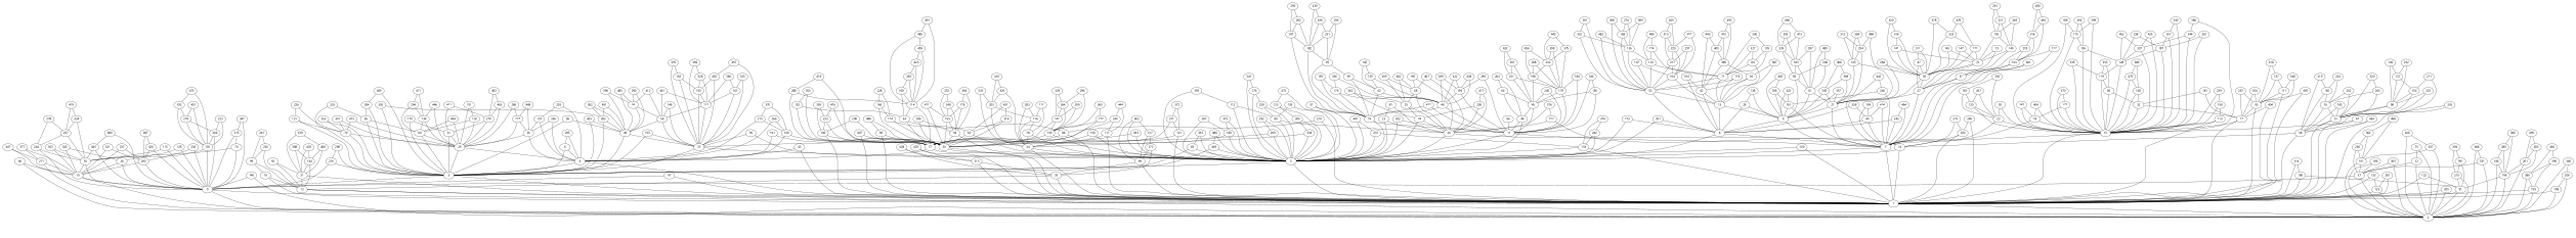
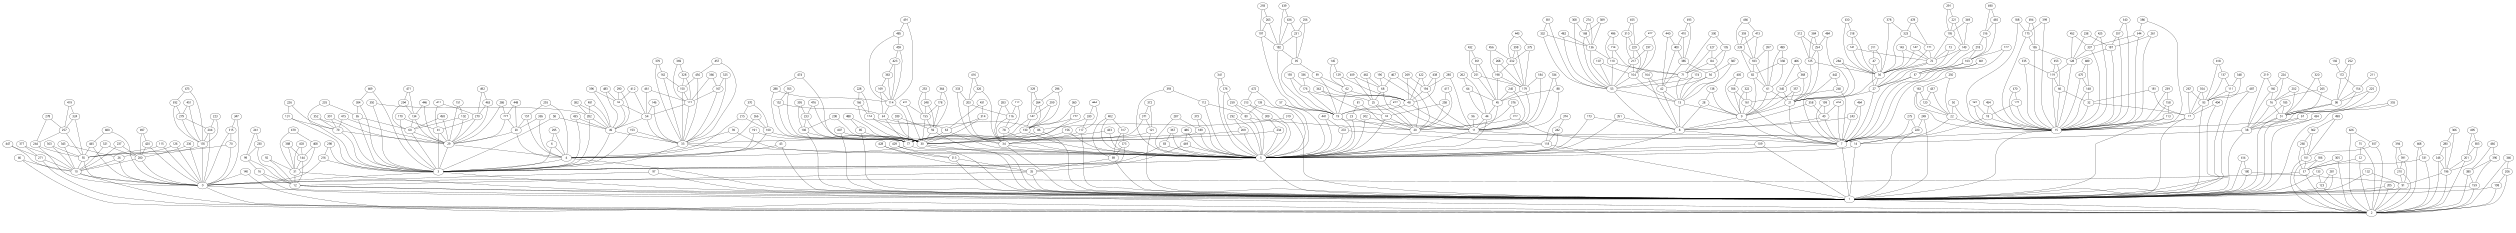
  graph {
    fontname="Open Sans"
    node [fontname="Open Sans"]
    edge [fontname="Open Sans"]
    0
    1
    2
    3
    4
    5
    6
    7
    8
    9
    10
    11
    12
    13
    14
    15
    16
    17
    18
    19
    20
    21
    22
    23
    24
    25
    26
    27
    28
    29
    30
    31
    32
    33
    34
    35
    36
    37
    38
    39
    40
    41
    42
    43
    44
    45
    46
    47
    48
    49
    50
    51
    52
    53
    54
    55
    56
    57
    58
    59
    60
    61
    62
    63
    64
    65
    66
    67
    68
    69
    70
    71
    72
    73
    74
    75
    76
    77
    78
    79
    80
    81
    82
    83
    84
    85
    86
    87
    88
    89
    90
    91
    92
    93
    94
    95
    96
    97
    98
    99
    100
    101
    102
    103
    104
    105
    106
    107
    108
    109
    110
    111
    112
    113
    114
    115
    116
    117
    118
    119
    120
    121
    122
    123
    124
    125
    126
    127
    128
    129
    130
    131
    132
    133
    134
    135
    136
    137
    138
    139
    140
    141
    142
    143
    144
    145
    146
    147
    148
    149
    150
    151
    152
    153
    154
    155
    156
    157
    158
    159
    160
    161
    162
    163
    164
    165
    166
    167
    168
    169
    170
    171
    172
    173
    174
    175
    176
    177
    178
    179
    180
    181
    182
    183
    184
    185
    186
    187
    188
    189
    190
    191
    192
    193
    194
    195
    196
    197
    198
    199
    200
    201
    202
    203
    204
    205
    206
    207
    208
    209
    210
    211
    212
    213
    214
    215
    216
    217
    218
    219
    220
    221
    222
    223
    224
    225
    226
    227
    228
    229
    230
    231
    232
    233
    234
    235
    236
    237
    238
    239
    240
    241
    242
    243
    244
    245
    246
    247
    248
    249
    250
    251
    252
    253
    254
    255
    256
    257
    258
    259
    260
    261
    262
    263
    264
    265
    266
    267
    268
    269
    270
    271
    272
    273
    274
    275
    276
    277
    278
    279
    280
    281
    282
    283
    284
    285
    286
    287
    288
    289
    290
    291
    292
    293
    294
    295
    296
    297
    298
    299
    300
    301
    302
    303
    304
    305
    306
    307
    308
    309
    310
    311
    312
    313
    314
    315
    316
    317
    318
    319
    320
    321
    322
    323
    324
    325
    326
    327
    328
    329
    330
    331
    332
    333
    334
    335
    336
    337
    338
    339
    340
    341
    342
    343
    344
    345
    346
    347
    348
    349
    350
    351
    352
    353
    354
    355
    356
    357
    358
    359
    360
    361
    362
    363
    364
    365
    366
    367
    368
    369
    370
    371
    372
    373
    374
    375
    376
    377
    378
    379
    380
    381
    382
    383
    384
    385
    386
    387
    388
    389
    390
    391
    392
    393
    394
    395
    396
    397
    398
    399
    400
    401
    402
    403
    404
    405
    406
    407
    408
    409
    410
    411
    412
    413
    414
    415
    416
    417
    418
    419
    420
    421
    422
    423
    424
    425
    426
    427
    428
    429
    430
    431
    432
    433
    434
    435
    436
    437
    438
    439
    440
    441
    442
    443
    444
    445
    446
    447
    448
    449
    450
    451
    452
    453
    454
    455
    456
    457
    458
    459
    460
    461
    462
    463
    464
    465
    466
    467
    468
    469
    470
    471
    472
    473
    474
    475
    476
    477
    478
    479
    480
    481
    482
    483
    484
    485
    486
    487
    488
    489
    490
    491
    492
    493
    494
    495
    496
    497
    498
    499
    0 -- 1
    0 -- 2
    1 -- 2
    3 -- 0
    3 -- 1
    4 -- 1
    4 -- 3
    5 -- 1
    5 -- 3
    6 -- 3
    6 -- 4
    7 -- 1
    7 -- 5
    8 -- 5
    8 -- 7
    9 -- 7
    9 -- 8
    10 -- 0
    10 -- 2
    11 -- 5
    11 -- 7
    12 -- 1
    12 -- 2
    13 -- 8
    13 -- 9
    14 -- 1
    14 -- 5
    15 -- 1
    15 -- 7
    16 -- 1
    16 -- 12
    17 -- 1
    17 -- 15
    18 -- 7
    18 -- 15
    19 -- 5
    19 -- 11
    20 -- 5
    20 -- 14
    21 -- 7
    21 -- 9
    22 -- 7
    22 -- 15
    23 -- 5
    23 -- 20
    24 -- 5
    24 -- 20
    25 -- 20
    25 -- 24
    26 -- 0
    26 -- 10
    27 -- 7
    27 -- 21
    28 -- 8
    28 -- 9
    29 -- 3
    29 -- 4
    30 -- 1
    30 -- 5
    31 -- 1
    31 -- 12
    32 -- 15
    32 -- 17
    33 -- 3
    33 -- 5
    34 -- 1
    34 -- 5
    35 -- 1
    35 -- 12
    36 -- 21
    36 -- 27
    37 -- 0
    37 -- 2
    38 -- 1
    38 -- 14
    39 -- 5
    39 -- 33
    40 -- 7
    40 -- 8
    41 -- 3
    41 -- 29
    42 -- 8
    42 -- 13
    43 -- 1
    43 -- 4
    44 -- 5
    44 -- 11
    45 -- 11
    45 -- 44
    46 -- 2
    46 -- 10
    47 -- 27
    47 -- 36
    48 -- 11
    48 -- 19
    49 -- 3
    49 -- 33
    50 -- 15
    50 -- 22
    51 -- 1
    51 -- 38
    52 -- 2
    52 -- 37
    53 -- 8
    53 -- 13
    54 -- 33
    54 -- 49
    55 -- 0
    55 -- 10
    56 -- 13
    56 -- 42
    57 -- 5
    57 -- 19
    58 -- 3
    58 -- 49
    59 -- 5
    59 -- 30
    60 -- 3
    60 -- 29
    61 -- 9
    61 -- 21
    62 -- 19
    62 -- 48
    63 -- 5
    63 -- 30
    64 -- 44
    64 -- 45
    65 -- 3
    65 -- 60
    66 -- 15
    66 -- 32
    67 -- 1
    67 -- 15
    68 -- 20
    68 -- 25
    69 -- 1
    69 -- 35
    70 -- 0
    70 -- 55
    71 -- 13
    71 -- 53
    72 -- 27
    72 -- 36
    73 -- 27
    73 -- 72
    74 -- 49
    74 -- 54
    75 -- 2
    75 -- 52
    76 -- 38
    76 -- 51
    77 -- 1
    77 -- 4
    78 -- 5
    78 -- 34
    79 -- 3
    79 -- 29
    80 -- 5
    80 -- 20
    81 -- 20
    81 -- 23
    82 -- 9
    82 -- 61
    83 -- 3
    83 -- 5
    84 -- 13
    84 -- 71
    85 -- 1
    85 -- 30
    86 -- 1
    86 -- 77
    87 -- 7
    87 -- 27
    88 -- 11
    88 -- 45
    89 -- 19
    89 -- 62
    90 -- 4
    90 -- 29
    91 -- 1
    91 -- 2
    92 -- 12
    92 -- 31
    93 -- 1
    93 -- 17
    94 -- 77
    94 -- 86
    95 -- 19
    95 -- 89
    96 -- 11
    97 -- 0
    97 -- 1
    98 -- 38
    98 -- 51
    99 -- 12
    99 -- 16
    100 -- 4
    100 -- 77
    101 -- 2
    101 -- 37
    102 -- 29
    102 -- 60
    103 -- 7
    103 -- 87
    104 -- 13
    104 -- 53
    105 -- 71
    105 -- 84
    106 -- 1
    106 -- 30
    107 -- 53
    107 -- 104
    108 -- 1
    108 -- 2
    109 -- 1
    109 -- 5
    110 -- 53
    110 -- 71
    111 -- 1
    111 -- 93
    112 -- 5
    112 -- 80
    113 -- 1
    113 -- 15
    114 -- 77
    114 -- 94
    115 -- 0
    115 -- 55
    116 -- 34
    116 -- 78
    117 -- 1
    117 -- 77
    118 -- 1
    118 -- 5
    119 -- 15
    119 -- 66
-   120 -- 15
+   163 -- 15
    120 -- 22
    121 -- 1
    121 -- 77
    122 -- 33
    122 -- 54
    123 -- 1
    123 -- 2
    124 -- 30
    124 -- 63
    125 -- 21
    125 -- 36
    126 -- 0
    126 -- 26
    127 -- 7
    127 -- 103
    128 -- 15
    128 -- 119
    129 -- 48
    129 -- 62
    130 -- 5
    130 -- 30
    131 -- 3
    131 -- 79
    132 -- 1
    132 -- 91
    133 -- 1
    133 -- 123
    134 -- 29
    134 -- 60
    135 -- 0
    135 -- 55
    136 -- 53
    136 -- 110
    137 -- 93
    137 -- 111
    138 -- 9
    138 -- 28
    139 -- 5
    139 -- 80
    140 -- 0
    140 -- 2
    141 -- 36
    141 -- 72
    142 -- 30
    142 -- 130
    143 -- 36
    143 -- 72
    144 -- 12
    144 -- 31
    145 -- 62
    145 -- 129
    146 -- 33
    146 -- 54
    147 -- 36
    147 -- 72
    148 -- 15
    148 -- 32
    149 -- 27
    149 -- 72
    150 -- 33
    150 -- 122
    151 -- 29
    151 -- 102
    152 -- 77
    152 -- 94
    153 -- 3
    153 -- 33
    154 -- 51
    154 -- 98
    155 -- 30
    155 -- 59
    156 -- 5
    156 -- 34
    157 -- 4
    157 -- 90
    158 -- 15
    158 -- 113
    159 -- 1
    159 -- 2
    160 -- 38
    160 -- 76
    161 -- 7
    161 -- 9
    162 -- 33
    162 -- 150
    163 -- 22
    163 -- 120
    164 -- 8
    164 -- 42
    165 -- 15
    165 -- 128
    166 -- 30
    166 -- 124
    167 -- 33
    167 -- 122
    168 -- 53
    168 -- 136
    169 -- 94
    169 -- 114
    170 -- 3
    170 -- 41
    171 -- 36
    171 -- 72
    172 -- 98
    172 -- 154
    173 -- 5
    173 -- 8
    174 -- 13
    174 -- 53
    175 -- 15
    175 -- 165
    176 -- 19
    176 -- 48
    177 -- 15
    177 -- 18
    178 -- 59
    178 -- 155
    179 -- 11
    179 -- 45
    180 -- 1
    180 -- 91
    181 -- 17
    181 -- 32
    182 -- 19
    182 -- 95
    183 -- 61
    183 -- 82
    184 -- 11
    184 -- 179
    185 -- 38
    185 -- 51
    186 -- 2
    186 -- 37
    187 -- 15
    187 -- 128
    188 -- 15
    188 -- 175
    189 -- 5
    189 -- 30
    190 -- 20
    190 -- 68
    191 -- 4
    191 -- 77
-   192 -- 98
+   224 -- 98
    192 -- 172
    193 -- 19
    193 -- 176
    194 -- 11
    194 -- 48
    195 -- 72
    195 -- 149
    196 -- 2
    196 -- 91
    197 -- 19
    197 -- 182
    198 -- 45
    198 -- 179
    199 -- 7
    199 -- 40
    200 -- 0
    200 -- 10
    201 -- 2
    201 -- 196
    202 -- 51
    202 -- 76
    203 -- 34
    203 -- 116
    204 -- 0
    204 -- 135
    205 -- 1
    205 -- 2
    206 -- 2
    206 -- 108
    207 -- 15
    207 -- 187
    208 -- 30
    208 -- 106
    209 -- 5
    209 -- 33
    210 -- 2
    210 -- 91
    211 -- 51
    211 -- 154
    212 -- 78
    212 -- 116
    213 -- 1
    213 -- 35
    214 -- 71
    214 -- 110
    215 -- 4
    215 -- 100
    216 -- 0
    216 -- 3
    217 -- 53
    217 -- 104
    218 -- 87
    218 -- 103
    219 -- 38
    219 -- 160
    220 -- 1
    220 -- 14
    221 -- 149
    221 -- 195
    222 -- 14
    222 -- 20
    223 -- 135
    223 -- 204
    224 -- 76
    224 -- 160
    225 -- 51
    225 -- 98
    226 -- 79
    226 -- 131
    227 -- 29
    227 -- 90
    228 -- 124
    228 -- 166
    229 -- 104
    229 -- 217
    230 -- 12
    230 -- 99
    231 -- 95
    231 -- 182
    232 -- 179
    232 -- 198
    233 -- 30
    233 -- 106
    234 -- 5
    234 -- 34
    235 -- 3
    235 -- 65
    236 -- 0
    236 -- 200
    237 -- 10
    237 -- 200
    238 -- 128
    238 -- 187
    239 -- 15
    239 -- 158
    240 -- 7
    240 -- 161
    241 -- 99
    241 -- 230
    242 -- 5
    242 -- 118
    243 -- 7
    243 -- 8
    244 -- 0
    244 -- 55
    245 -- 11
    245 -- 45
    246 -- 2
    246 -- 196
    247 -- 15
    247 -- 18
    248 -- 59
    248 -- 155
    249 -- 1
    249 -- 220
    250 -- 22
    250 -- 163
    251 -- 45
    251 -- 179
    252 -- 98
    252 -- 172
    253 -- 155
    253 -- 248
    254 -- 21
    254 -- 125
    255 -- 4
    255 -- 157
    256 -- 95
    256 -- 231
    257 -- 55
    257 -- 244
    258 -- 20
    258 -- 24
    259 -- 5
    259 -- 80
    260 -- 37
    260 -- 101
    261 -- 15
    261 -- 187
    262 -- 44
    262 -- 64
    263 -- 182
    263 -- 197
    264 -- 130
    264 -- 142
    265 -- 51
    265 -- 76
    266 -- 4
    266 -- 100
    267 -- 17
    267 -- 93
    268 -- 179
    268 -- 198
    269 -- 48
    269 -- 194
    270 -- 29
    270 -- 41
    271 -- 2
    271 -- 10
    272 -- 5
    272 -- 118
    273 -- 35
    273 -- 69
    274 -- 136
    274 -- 168
    275 -- 14
    275 -- 220
    276 -- 5
    276 -- 259
    277 -- 30
    277 -- 130
    278 -- 244
    278 -- 257
    279 -- 135
    279 -- 204
    280 -- 196
    280 -- 246
    281 -- 1
    281 -- 123
    282 -- 3
    282 -- 49
    283 -- 34
    283 -- 116
    284 -- 21
    284 -- 36
    285 -- 11
    285 -- 194
    286 -- 29
    286 -- 227
    287 -- 5
    287 -- 189
    288 -- 77
    288 -- 114
    289 -- 30
    289 -- 59
    290 -- 49
    290 -- 74
    291 -- 195
    291 -- 221
    292 -- 5
    292 -- 209
    293 -- 197
    293 -- 263
    294 -- 60
    294 -- 134
    295 -- 4
    295 -- 6
    296 -- 130
    296 -- 264
    297 -- 104
    297 -- 217
    298 -- 3
    298 -- 216
    299 -- 130
    299 -- 142
    300 -- 71
    300 -- 105
    301 -- 29
    301 -- 79
    302 -- 5
    302 -- 11
    303 -- 10
    303 -- 55
    304 -- 3
    304 -- 65
    305 -- 2
    305 -- 37
    306 -- 196
    306 -- 280
    307 -- 2
    307 -- 101
    308 -- 53
    308 -- 168
    309 -- 5
    309 -- 234
    310 -- 217
    310 -- 229
    311 -- 36
    311 -- 47
    312 -- 125
    312 -- 254
    313 -- 5
    313 -- 309
    314 -- 30
    314 -- 63
    315 -- 0
    315 -- 70
    316 -- 103
    316 -- 218
    317 -- 69
    317 -- 273
    318 -- 36
    318 -- 141
    319 -- 1
    319 -- 86
    320 -- 51
    320 -- 265
    321 -- 10
    321 -- 200
    322 -- 9
    322 -- 161
    323 -- 36
    323 -- 171
    324 -- 55
    324 -- 257
    325 -- 33
    325 -- 167
    326 -- 34
    326 -- 203
    327 -- 71
    327 -- 84
    328 -- 122
    328 -- 150
    329 -- 142
    329 -- 264
    330 -- 77
    330 -- 117
    331 -- 2
    331 -- 37
    332 -- 53
    332 -- 136
    333 -- 34
    333 -- 203
    334 -- 11
    334 -- 88
    335 -- 15
    335 -- 119
    336 -- 48
    336 -- 176
    337 -- 15
    337 -- 128
    338 -- 61
    338 -- 82
    339 -- 82
    339 -- 183
    340 -- 15
    340 -- 207
    341 -- 5
    341 -- 276
    342 -- 24
    342 -- 25
    343 -- 10
    343 -- 26
    344 -- 15
    344 -- 337
    345 -- 9
    345 -- 21
    346 -- 2
    346 -- 206
    347 -- 0
    347 -- 315
    348 -- 93
    348 -- 111
    349 -- 149
    349 -- 195
    350 -- 3
    350 -- 282
    351 -- 5
    351 -- 8
    352 -- 3
    352 -- 79
    353 -- 77
    353 -- 152
    354 -- 17
    354 -- 93
    355 -- 1
    355 -- 67
    356 -- 9
    356 -- 161
    357 -- 9
    357 -- 21
    358 -- 8
    358 -- 40
    359 -- 183
    359 -- 339
    360 -- 130
    360 -- 277
    361 -- 45
    361 -- 251
    362 -- 101
    362 -- 260
    363 -- 114
    363 -- 169
    364 -- 59
    364 -- 178
    365 -- 4
    365 -- 90
    366 -- 122
    366 -- 167
    367 -- 5
    367 -- 83
    368 -- 21
    368 -- 345
    369 -- 122
    369 -- 328
    370 -- 100
    370 -- 215
    371 -- 77
    371 -- 121
    372 -- 121
    372 -- 371
    373 -- 5
    373 -- 189
    374 -- 118
    374 -- 242
    375 -- 179
    375 -- 232
    376 -- 20
    376 -- 222
    377 -- 10
    377 -- 271
    378 -- 36
    378 -- 323
    379 -- 33
    379 -- 162
    380 -- 2
    380 -- 159
    381 -- 53
    381 -- 332
    382 -- 49
    382 -- 282
    383 -- 196
    383 -- 201
    384 -- 125
    384 -- 254
    385 -- 42
    385 -- 56
    386 -- 15
    386 -- 344
    387 -- 13
    387 -- 56
    388 -- 31
    388 -- 144
    389 -- 136
    389 -- 168
    390 -- 159
    390 -- 380
    391 -- 91
    391 -- 210
    392 -- 135
    392 -- 279
    393 -- 5
    393 -- 112
    394 -- 210
    394 -- 391
    395 -- 106
    395 -- 233
    396 -- 49
    396 -- 74
    397 -- 61
    397 -- 183
    398 -- 179
    398 -- 232
    399 -- 15
    399 -- 175
    400 -- 42
    400 -- 385
    401 -- 7
    401 -- 87
    402 -- 5
    402 -- 69
    402 -- 317
    403 -- 31
    403 -- 144
    404 -- 1
    404 -- 17
    405 -- 9
    405 -- 356
    406 -- 345
    406 -- 368
    407 -- 1
    407 -- 30
    408 -- 31
    408 -- 144
    409 -- 25
    409 -- 68
    410 -- 385
    410 -- 400
    411 -- 41
    411 -- 270
    412 -- 54
    412 -- 74
    413 -- 183
    413 -- 339
    414 -- 1
    414 -- 180
    415 -- 29
    415 -- 79
    416 -- 203
    416 -- 326
    417 -- 20
    417 -- 258
    418 -- 93
    418 -- 137
    419 -- 257
    419 -- 324
    420 -- 0
    420 -- 200
    421 -- 30
    421 -- 155
    422 -- 48
    422 -- 194
    423 -- 114
    423 -- 363
    424 -- 7
    424 -- 40
    425 -- 15
    425 -- 337
    426 -- 2
    426 -- 307
    427 -- 104
    427 -- 229
    428 -- 35
    428 -- 213
    429 -- 1
    429 -- 213
    430 -- 36
    430 -- 318
    431 -- 63
    431 -- 314
    432 -- 251
    432 -- 361
    433 -- 5
    433 -- 34
    434 -- 1
    434 -- 38
    435 -- 3
    435 -- 49
    436 -- 182
    436 -- 231
    437 -- 22
    437 -- 120
    438 -- 48
    438 -- 194
    439 -- 182
    439 -- 436
    440 -- 42
    440 -- 400
    441 -- 5
    441 -- 272
    442 -- 7
    442 -- 240
    443 -- 232
    443 -- 375
    444 -- 117
    444 -- 330
    445 -- 0
    445 -- 55
    446 -- 29
    446 -- 134
    447 -- 10
    447 -- 271
    448 -- 90
    448 -- 227
    449 -- 3
    449 -- 5
    450 -- 33
    450 -- 150
    451 -- 135
    451 -- 279
    452 -- 128
    452 -- 337
    453 -- 66
    453 -- 119
    454 -- 15
    454 -- 18
    455 -- 229
    455 -- 310
    456 -- 198
    456 -- 232
    457 -- 33
    457 -- 450
    458 -- 29
    458 -- 60
    459 -- 114
    459 -- 423
    460 -- 380
    460 -- 390
    461 -- 54
    461 -- 122
    462 -- 25
    462 -- 68
    463 -- 29
    463 -- 270
    464 -- 7
    464 -- 243
    465 -- 103
    465 -- 316
    466 -- 339
    466 -- 413
    467 -- 20
    467 -- 68
    468 -- 2
    468 -- 331
    469 -- 3
    469 -- 304
    470 -- 15
    470 -- 177
    471 -- 134
    471 -- 294
    472 -- 5
    472 -- 313
    473 -- 135
    473 -- 392
    474 -- 77
    474 -- 288
    475 -- 15
    475 -- 148
    476 -- 30
    476 -- 233
    477 -- 11
    477 -- 19
    478 -- 171
    478 -- 323
    479 -- 31
    479 -- 408
    480 -- 0
    480 -- 445
    481 -- 49
    481 -- 282
    482 -- 53
    482 -- 136
    483 -- 49
    483 -- 74
    484 -- 21
    484 -- 254
    485 -- 114
    485 -- 459
    486 -- 5
    486 -- 449
    487 -- 1
    487 -- 93
    488 -- 30
    488 -- 85
    489 -- 148
    489 -- 475
    490 -- 316
    490 -- 465
    491 -- 114
    491 -- 485
    492 -- 270
    492 -- 463
    493 -- 385
    493 -- 410
    494 -- 165
    494 -- 175
    495 -- 201
    495 -- 383
    496 -- 110
    496 -- 214
    497 -- 200
    497 -- 420
    498 -- 101
    498 -- 362
    499 -- 61
    499 -- 338
  }
